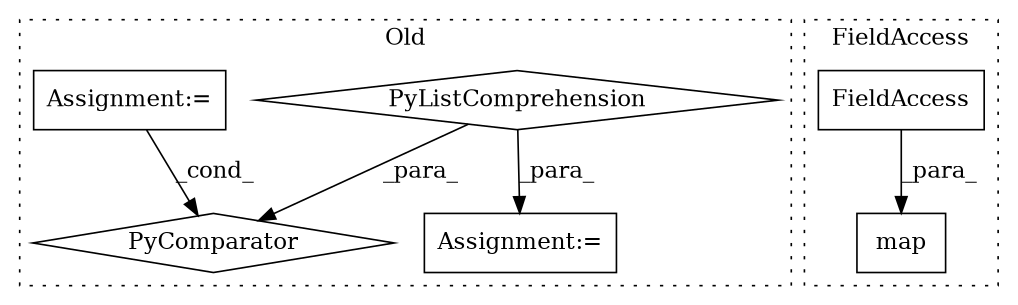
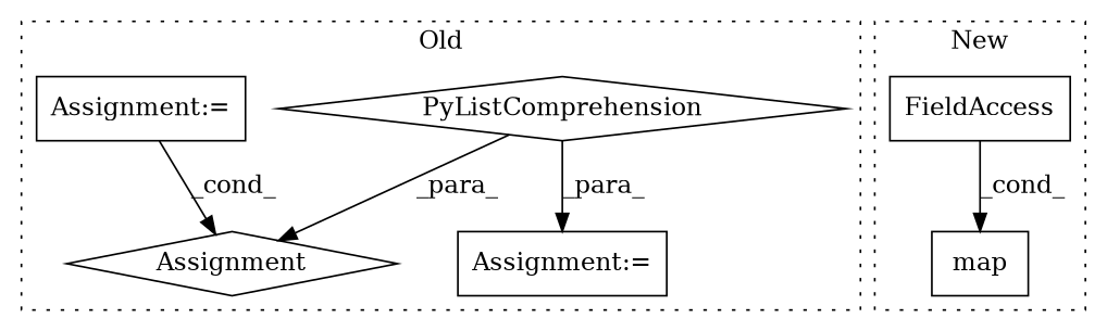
  digraph {
    node [a=7 l=21 s=1746 shape=box]
    n1 [a=109 l=111 label=PyListComprehension s=1664 shape=diamond]
    n2 [label="Assignment:="]
-   n3 [a=113 label=PyComparator shape=diamond]
+   n3 [a=113 label=Assignment shape=diamond]
    n4 [l=13 label="Assignment:=" s=1651]
    n5 [a=32 l="4,1" label=map s="2383,2406"]
    n6 [a=22 l=1 label=FieldAccess s=2405]
    subgraph cluster_1 {
      label=Old
      style=dotted
      n1
      n2
      n3
      n4
    }
    subgraph cluster_2 {
-     label=FieldAccess
+     label=New
      style=dotted
      n5
      n6
    }
    n1 -> n3 [label=_para_]
    n1 -> n4 [label=_para_]
    n2 -> n3 [label=_cond_]
-   n6 -> n5 [label=_para_]
+   n6 -> n5 [label=_cond_]
  }
